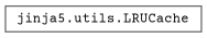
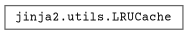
  digraph {
    rankdir=LR
    fontname="Courier Prime"
-   n1 [color=gray40 fillcolor=white fontname="Courier Prime" fontsize=10 height=0.2 label="jinja5.utils.LRUCache" shape=record style=filled width=0.4]
+   n1 [color=gray40 fillcolor=white fontname="Courier Prime" fontsize=10 height=0.2 label="jinja2.utils.LRUCache" shape=record style=filled width=0.4]
  }
